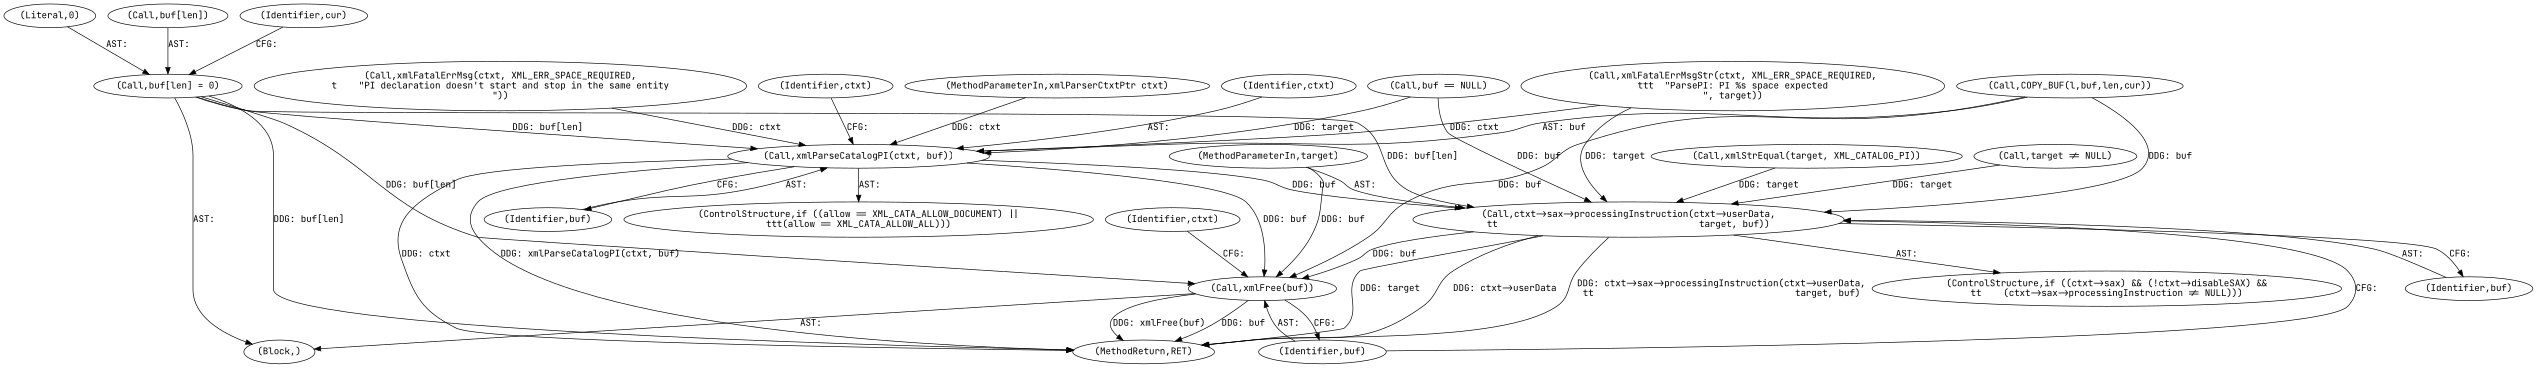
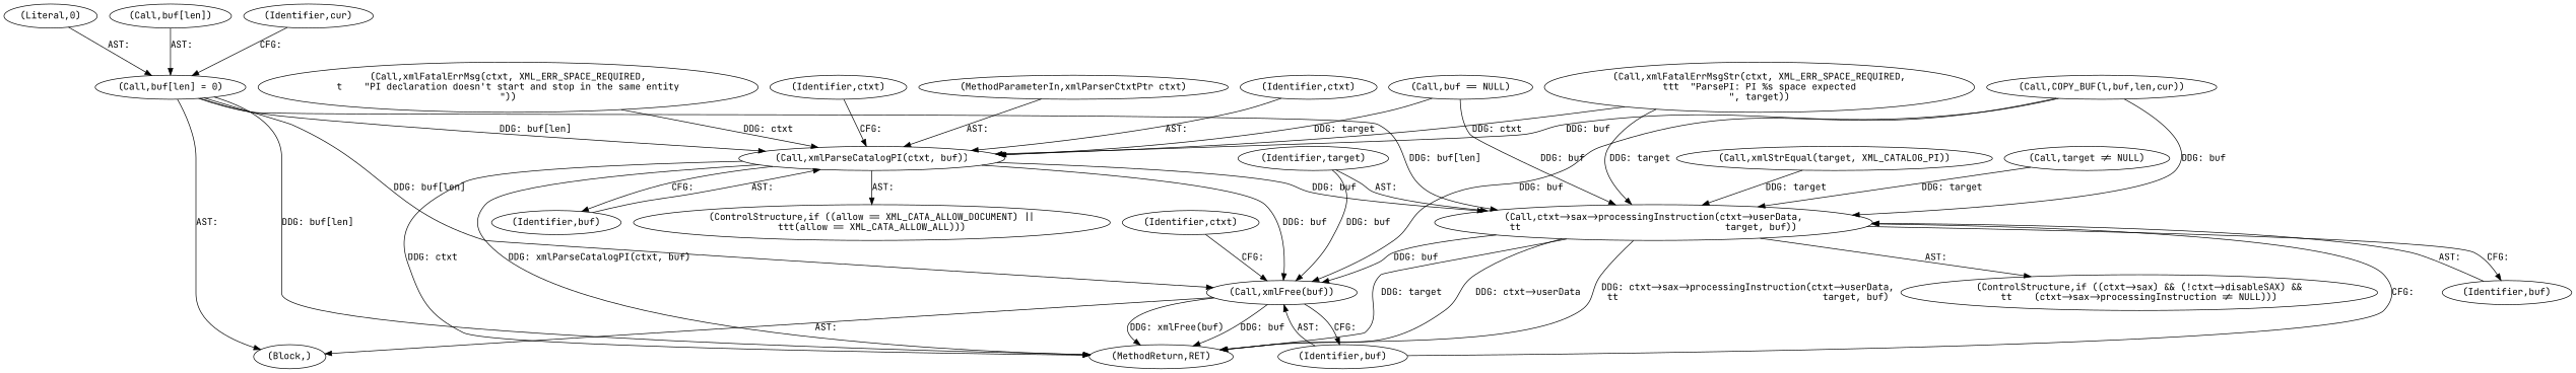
  digraph {
    fontname="JetBrains Mono"
    node [fontname="JetBrains Mono"]
    edge [fontname="JetBrains Mono"]
    n1 [label="(Call,buf[len] = 0)"]
    n2 [label="(Call,xmlParseCatalogPI(ctxt, buf))"]
    n3 [label="(Call,ctxt->sax->processingInstruction(ctxt->userData,\n\t\t                                     target, buf))"]
    n4 [label="(Call,xmlFree(buf))"]
    n5 [label="(MethodReturn,RET)"]
    n6 [label="(Block,)"]
    n7 [label="(Identifier,buf)"]
    n8 [label="(ControlStructure,if ((allow == XML_CATA_ALLOW_DOCUMENT) ||\n\t\t\t(allow == XML_CATA_ALLOW_ALL)))"]
    n9 [label="(Identifier,buf)"]
    n10 [label="(ControlStructure,if ((ctxt->sax) && (!ctxt->disableSAX) &&\n\t\t    (ctxt->sax->processingInstruction != NULL)))"]
    n11 [label="(Identifier,buf)"]
    n12 [label="(Literal,0)"]
    n13 [label="(Identifier,ctxt)"]
    n14 [label="(MethodParameterIn,xmlParserCtxtPtr ctxt)"]
    n15 [label="(Call,xmlFatalErrMsg(ctxt, XML_ERR_SPACE_REQUIRED,\n\t    \"PI declaration doesn't start and stop in the same entity\n\"))"]
    n16 [label="(Call,xmlFatalErrMsgStr(ctxt, XML_ERR_SPACE_REQUIRED,\n\t\t\t  \"ParsePI: PI %s space expected\n\", target))"]
    n17 [label="(Identifier,ctxt)"]
    n18 [label="(Call,xmlStrEqual(target, XML_CATALOG_PI))"]
    n19 [label="(Call,buf[len])"]
    n20 [label="(Identifier,cur)"]
    n21 [label="(Call,buf == NULL)"]
    n22 [label="(Call,COPY_BUF(l,buf,len,cur))"]
    n23 [label="(Call,target != NULL)"]
    n24 [label="(Identifier,ctxt)"]
-   n25 [label="(MethodParameterIn,target)"]
+   n25 [label="(Identifier,target)"]
    n1 -> n2 [label="DDG: buf[len]"]
    n1 -> n3 [label="DDG: buf[len]"]
    n1 -> n4 [label="DDG: buf[len]"]
    n1 -> n5 [label="DDG: buf[len]"]
    n1 -> n6 [label="AST: "]
    n2 -> n3 [label="DDG: buf"]
    n2 -> n4 [label="DDG: buf"]
    n2 -> n5 [label="DDG: ctxt"]
    n2 -> n5 [label="DDG: xmlParseCatalogPI(ctxt, buf)"]
    n2 -> n7 [label="CFG: "]
    n2 -> n8 [label="AST: "]
    n3 -> n4 [label="DDG: buf"]
    n3 -> n5 [label="DDG: ctxt->userData"]
    n3 -> n5 [label="DDG: ctxt->sax->processingInstruction(ctxt->userData,\n\t\t                                     target, buf)"]
    n3 -> n5 [label="DDG: target"]
    n3 -> n9 [label="CFG: "]
    n3 -> n10 [label="AST: "]
    n4 -> n5 [label="DDG: xmlFree(buf)"]
    n4 -> n5 [label="DDG: buf"]
    n4 -> n6 [label="AST: "]
    n4 -> n11 [label="CFG: "]
    n7 -> n2 [label="AST: "]
    n9 -> n3 [label="AST: "]
    n11 -> n3 [label="CFG: "]
    n11 -> n4 [label="AST: "]
    n12 -> n1 [label="AST: "]
    n13 -> n4 [label="CFG: "]
-   n14 -> n2 [label="DDG: ctxt"]
+   n14 -> n2 [label="AST: "]
    n15 -> n2 [label="DDG: ctxt"]
    n16 -> n2 [label="DDG: ctxt"]
    n16 -> n3 [label="DDG: target"]
    n17 -> n2 [label="AST: "]
    n18 -> n3 [label="DDG: target"]
    n19 -> n1 [label="AST: "]
    n20 -> n1 [label="CFG: "]
    n21 -> n2 [label="DDG: target"]
    n21 -> n3 [label="DDG: buf"]
-   n22 -> n2 [label="AST: buf"]
+   n22 -> n2 [label="DDG: buf"]
    n22 -> n3 [label="DDG: buf"]
    n22 -> n4 [label="DDG: buf"]
    n23 -> n3 [label="DDG: target"]
    n24 -> n2 [label="CFG: "]
    n25 -> n3 [label="AST: "]
    n25 -> n4 [label="DDG: buf"]
  }
